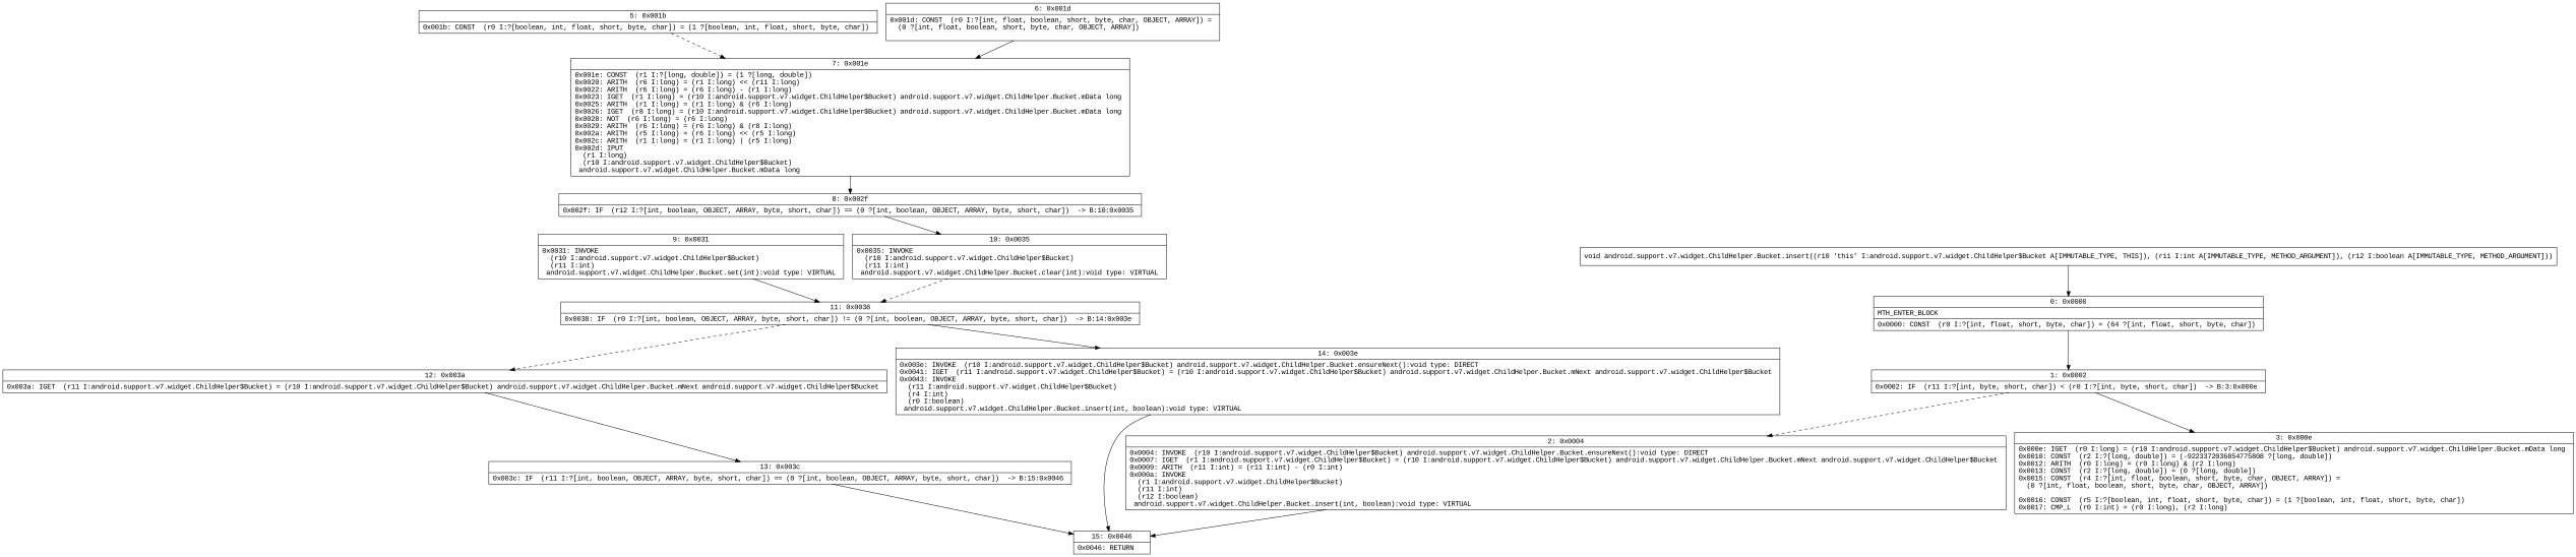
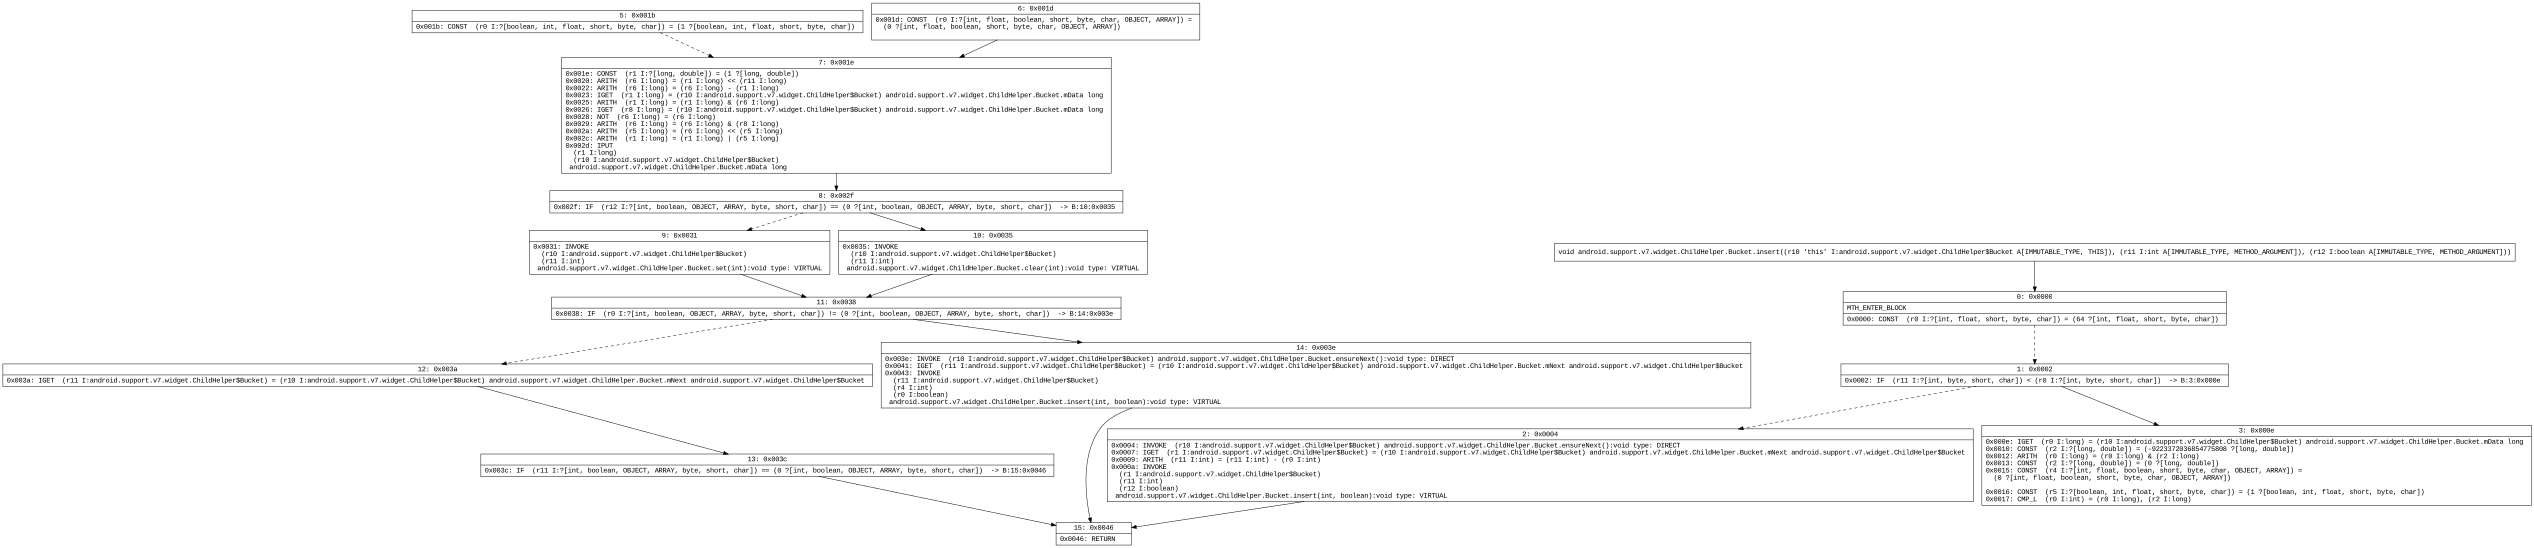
  digraph {
    fontname="Liberation Mono"
    node [fontname="Liberation Mono" shape=record]
    edge [fontname="Liberation Mono"]
    n1 [label="{0\:\ 0x0000|MTH_ENTER_BLOCK\l|0x0000: CONST  (r0 I:?[int, float, short, byte, char]) = (64 ?[int, float, short, byte, char]) \l}"]
    n2 [label="{1\:\ 0x0002|0x0002: IF  (r11 I:?[int, byte, short, char]) \< (r0 I:?[int, byte, short, char])  \-\> B:3:0x000e \l}"]
    n3 [label="{2\:\ 0x0004|0x0004: INVOKE  (r10 I:android.support.v7.widget.ChildHelper$Bucket) android.support.v7.widget.ChildHelper.Bucket.ensureNext():void type: DIRECT \l0x0007: IGET  (r1 I:android.support.v7.widget.ChildHelper$Bucket) = (r10 I:android.support.v7.widget.ChildHelper$Bucket) android.support.v7.widget.ChildHelper.Bucket.mNext android.support.v7.widget.ChildHelper$Bucket \l0x0009: ARITH  (r11 I:int) = (r11 I:int) \- (r0 I:int) \l0x000a: INVOKE  \l  (r1 I:android.support.v7.widget.ChildHelper$Bucket)\l  (r11 I:int)\l  (r12 I:boolean)\l android.support.v7.widget.ChildHelper.Bucket.insert(int, boolean):void type: VIRTUAL \l}"]
    n4 [label="{3\:\ 0x000e|0x000e: IGET  (r0 I:long) = (r10 I:android.support.v7.widget.ChildHelper$Bucket) android.support.v7.widget.ChildHelper.Bucket.mData long \l0x0010: CONST  (r2 I:?[long, double]) = (\-9223372036854775808 ?[long, double]) \l0x0012: ARITH  (r0 I:long) = (r0 I:long) & (r2 I:long) \l0x0013: CONST  (r2 I:?[long, double]) = (0 ?[long, double]) \l0x0015: CONST  (r4 I:?[int, float, boolean, short, byte, char, OBJECT, ARRAY]) = \l  (0 ?[int, float, boolean, short, byte, char, OBJECT, ARRAY])\l \l0x0016: CONST  (r5 I:?[boolean, int, float, short, byte, char]) = (1 ?[boolean, int, float, short, byte, char]) \l0x0017: CMP_L  (r0 I:int) = (r0 I:long), (r2 I:long) \l}"]
    n5 [label="{15\:\ 0x0046|0x0046: RETURN   \l}"]
    n6 [label="{5\:\ 0x001b|0x001b: CONST  (r0 I:?[boolean, int, float, short, byte, char]) = (1 ?[boolean, int, float, short, byte, char]) \l}"]
    n7 [label="{7\:\ 0x001e|0x001e: CONST  (r1 I:?[long, double]) = (1 ?[long, double]) \l0x0020: ARITH  (r6 I:long) = (r1 I:long) \<\< (r11 I:long) \l0x0022: ARITH  (r6 I:long) = (r6 I:long) \- (r1 I:long) \l0x0023: IGET  (r1 I:long) = (r10 I:android.support.v7.widget.ChildHelper$Bucket) android.support.v7.widget.ChildHelper.Bucket.mData long \l0x0025: ARITH  (r1 I:long) = (r1 I:long) & (r6 I:long) \l0x0026: IGET  (r8 I:long) = (r10 I:android.support.v7.widget.ChildHelper$Bucket) android.support.v7.widget.ChildHelper.Bucket.mData long \l0x0028: NOT  (r6 I:long) = (r6 I:long) \l0x0029: ARITH  (r6 I:long) = (r6 I:long) & (r8 I:long) \l0x002a: ARITH  (r5 I:long) = (r6 I:long) \<\< (r5 I:long) \l0x002c: ARITH  (r1 I:long) = (r1 I:long) \| (r5 I:long) \l0x002d: IPUT  \l  (r1 I:long)\l  (r10 I:android.support.v7.widget.ChildHelper$Bucket)\l android.support.v7.widget.ChildHelper.Bucket.mData long \l}"]
    n8 [label="{6\:\ 0x001d|0x001d: CONST  (r0 I:?[int, float, boolean, short, byte, char, OBJECT, ARRAY]) = \l  (0 ?[int, float, boolean, short, byte, char, OBJECT, ARRAY])\l \l}"]
    n9 [label="{8\:\ 0x002f|0x002f: IF  (r12 I:?[int, boolean, OBJECT, ARRAY, byte, short, char]) == (0 ?[int, boolean, OBJECT, ARRAY, byte, short, char])  \-\> B:10:0x0035 \l}"]
    n10 [label="{9\:\ 0x0031|0x0031: INVOKE  \l  (r10 I:android.support.v7.widget.ChildHelper$Bucket)\l  (r11 I:int)\l android.support.v7.widget.ChildHelper.Bucket.set(int):void type: VIRTUAL \l}"]
    n11 [label="{10\:\ 0x0035|0x0035: INVOKE  \l  (r10 I:android.support.v7.widget.ChildHelper$Bucket)\l  (r11 I:int)\l android.support.v7.widget.ChildHelper.Bucket.clear(int):void type: VIRTUAL \l}"]
    n12 [label="{11\:\ 0x0038|0x0038: IF  (r0 I:?[int, boolean, OBJECT, ARRAY, byte, short, char]) != (0 ?[int, boolean, OBJECT, ARRAY, byte, short, char])  \-\> B:14:0x003e \l}"]
    n13 [label="{12\:\ 0x003a|0x003a: IGET  (r11 I:android.support.v7.widget.ChildHelper$Bucket) = (r10 I:android.support.v7.widget.ChildHelper$Bucket) android.support.v7.widget.ChildHelper.Bucket.mNext android.support.v7.widget.ChildHelper$Bucket \l}"]
    n14 [label="{14\:\ 0x003e|0x003e: INVOKE  (r10 I:android.support.v7.widget.ChildHelper$Bucket) android.support.v7.widget.ChildHelper.Bucket.ensureNext():void type: DIRECT \l0x0041: IGET  (r11 I:android.support.v7.widget.ChildHelper$Bucket) = (r10 I:android.support.v7.widget.ChildHelper$Bucket) android.support.v7.widget.ChildHelper.Bucket.mNext android.support.v7.widget.ChildHelper$Bucket \l0x0043: INVOKE  \l  (r11 I:android.support.v7.widget.ChildHelper$Bucket)\l  (r4 I:int)\l  (r0 I:boolean)\l android.support.v7.widget.ChildHelper.Bucket.insert(int, boolean):void type: VIRTUAL \l}"]
    n15 [label="{13\:\ 0x003c|0x003c: IF  (r11 I:?[int, boolean, OBJECT, ARRAY, byte, short, char]) == (0 ?[int, boolean, OBJECT, ARRAY, byte, short, char])  \-\> B:15:0x0046 \l}"]
    n16 [label="{void android.support.v7.widget.ChildHelper.Bucket.insert((r10 'this' I:android.support.v7.widget.ChildHelper$Bucket A[IMMUTABLE_TYPE, THIS]), (r11 I:int A[IMMUTABLE_TYPE, METHOD_ARGUMENT]), (r12 I:boolean A[IMMUTABLE_TYPE, METHOD_ARGUMENT])) }"]
-   n1 -> n2
+   n1 -> n2 [style=dashed]
    n2 -> n3 [style=dashed]
    n2 -> n4
    n3 -> n5
    n6 -> n7 [style=dashed]
    n7 -> n9
    n8 -> n7
+   n9 -> n10 [style=dashed]
    n9 -> n11
    n10 -> n12
-   n11 -> n12 [style=dashed]
+   n11 -> n12
    n12 -> n13 [style=dashed]
    n12 -> n14
    n13 -> n15
    n14 -> n5
    n15 -> n5
    n16 -> n1
  }
